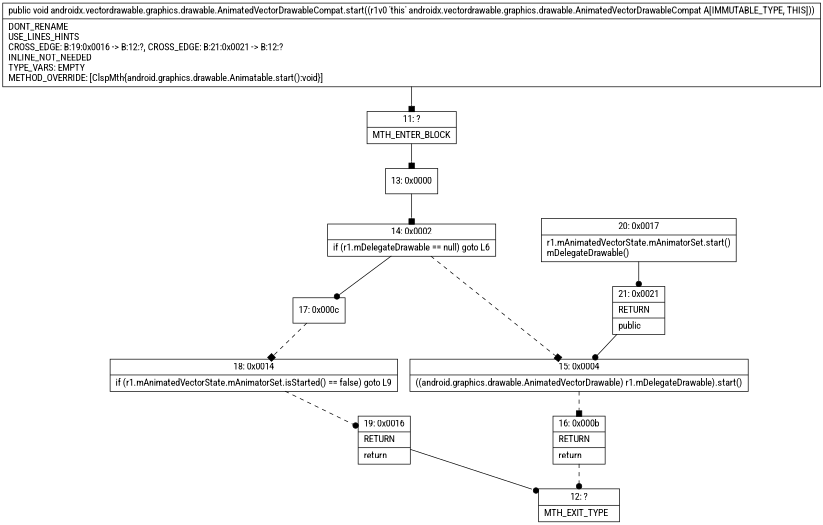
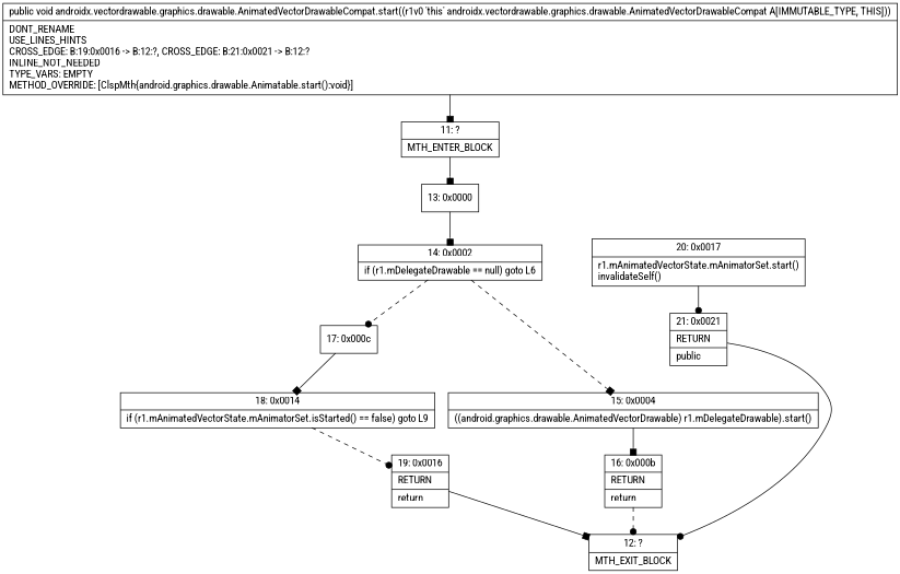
  digraph {
    fontname="Roboto Condensed"
    node [fontname="Roboto Condensed" shape=record]
    edge [arrowhead=box fontname="Roboto Condensed"]
    n1 [label="{11\:\ ?|MTH_ENTER_BLOCK\l}"]
    n2 [label="{13\:\ 0x0000}"]
    n3 [label="{14\:\ 0x0002|if (r1.mDelegateDrawable == null) goto L6\l}"]
    n4 [label="{15\:\ 0x0004|((android.graphics.drawable.AnimatedVectorDrawable) r1.mDelegateDrawable).start()\l}"]
    n5 [label="{17\:\ 0x000c}"]
    n6 [label="{16\:\ 0x000b|RETURN\l|return\l}"]
    n7 [label="{18\:\ 0x0014|if (r1.mAnimatedVectorState.mAnimatorSet.isStarted() == false) goto L9\l}"]
-   n8 [label="{12\:\ ?|MTH_EXIT_TYPE\l}"]
+   n8 [label="{12\:\ ?|MTH_EXIT_BLOCK\l}"]
    n9 [label="{19\:\ 0x0016|RETURN\l|return\l}"]
-   n10 [label="{20\:\ 0x0017|r1.mAnimatedVectorState.mAnimatorSet.start()\lmDelegateDrawable()\l}"]
+   n10 [label="{20\:\ 0x0017|r1.mAnimatedVectorState.mAnimatorSet.start()\linvalidateSelf()\l}"]
    n11 [label="{21\:\ 0x0021|RETURN\l|public\l}"]
    n12 [label="{public void androidx.vectordrawable.graphics.drawable.AnimatedVectorDrawableCompat.start((r1v0 'this' androidx.vectordrawable.graphics.drawable.AnimatedVectorDrawableCompat A[IMMUTABLE_TYPE, THIS]))  | DONT_RENAME\lUSE_LINES_HINTS\lCROSS_EDGE: B:19:0x0016 \-\> B:12:?, CROSS_EDGE: B:21:0x0021 \-\> B:12:?\lINLINE_NOT_NEEDED\lTYPE_VARS: EMPTY\lMETHOD_OVERRIDE: [ClspMth\{android.graphics.drawable.Animatable.start():void\}]\l}"]
    n1 -> n2
    n2 -> n3
    n3 -> n4 [style=dashed]
-   n3 -> n5 [arrowhead=dot]
-   n4 -> n6 [style=dashed]
-   n5 -> n7 [style=dashed]
+   n3 -> n5 [arrowhead=dot style=dashed]
+   n4 -> n6
+   n5 -> n7
    n6 -> n8 [arrowhead=dot style=dashed]
    n7 -> n9 [arrowhead=dot style=dashed]
-   n9 -> n8 [arrowhead=dot]
+   n9 -> n8
    n10 -> n11 [arrowhead=dot]
-   n11 -> n4 [arrowhead=dot]
+   n11 -> n8 [arrowhead=dot]
    n12 -> n1
  }
